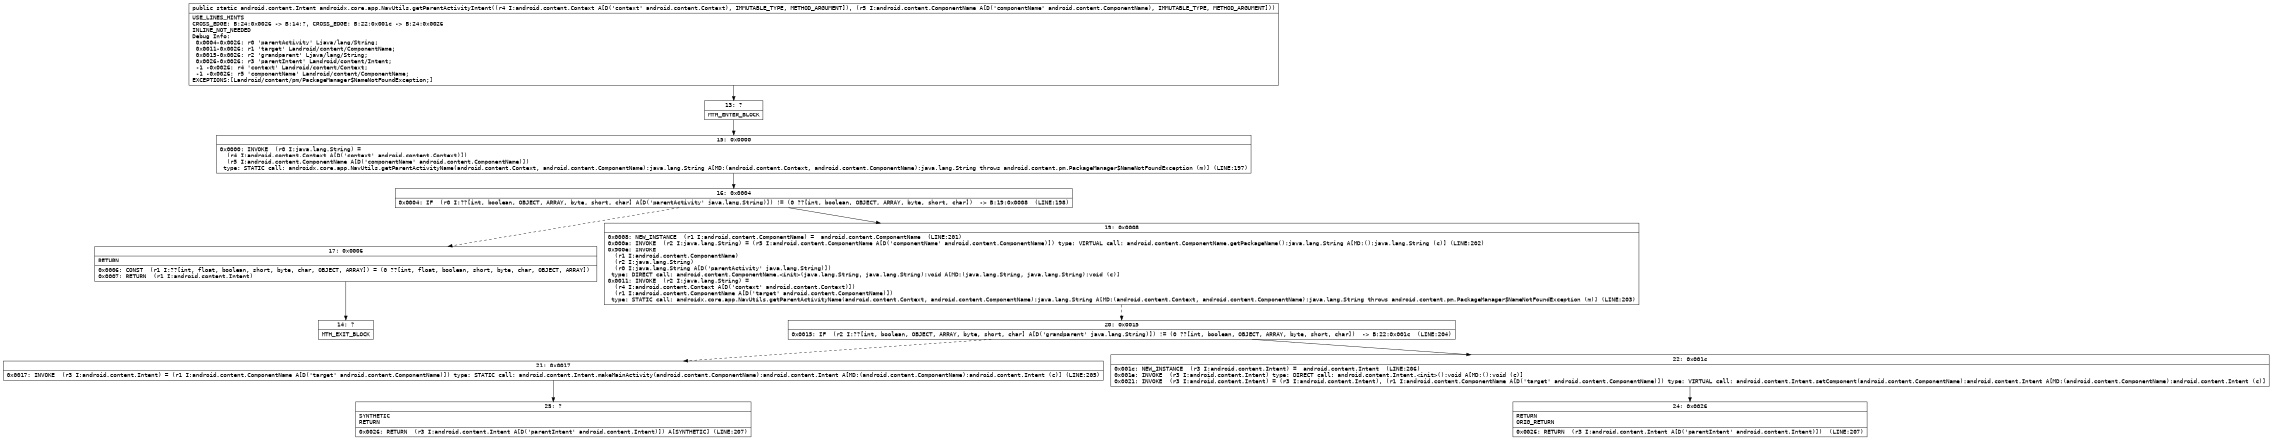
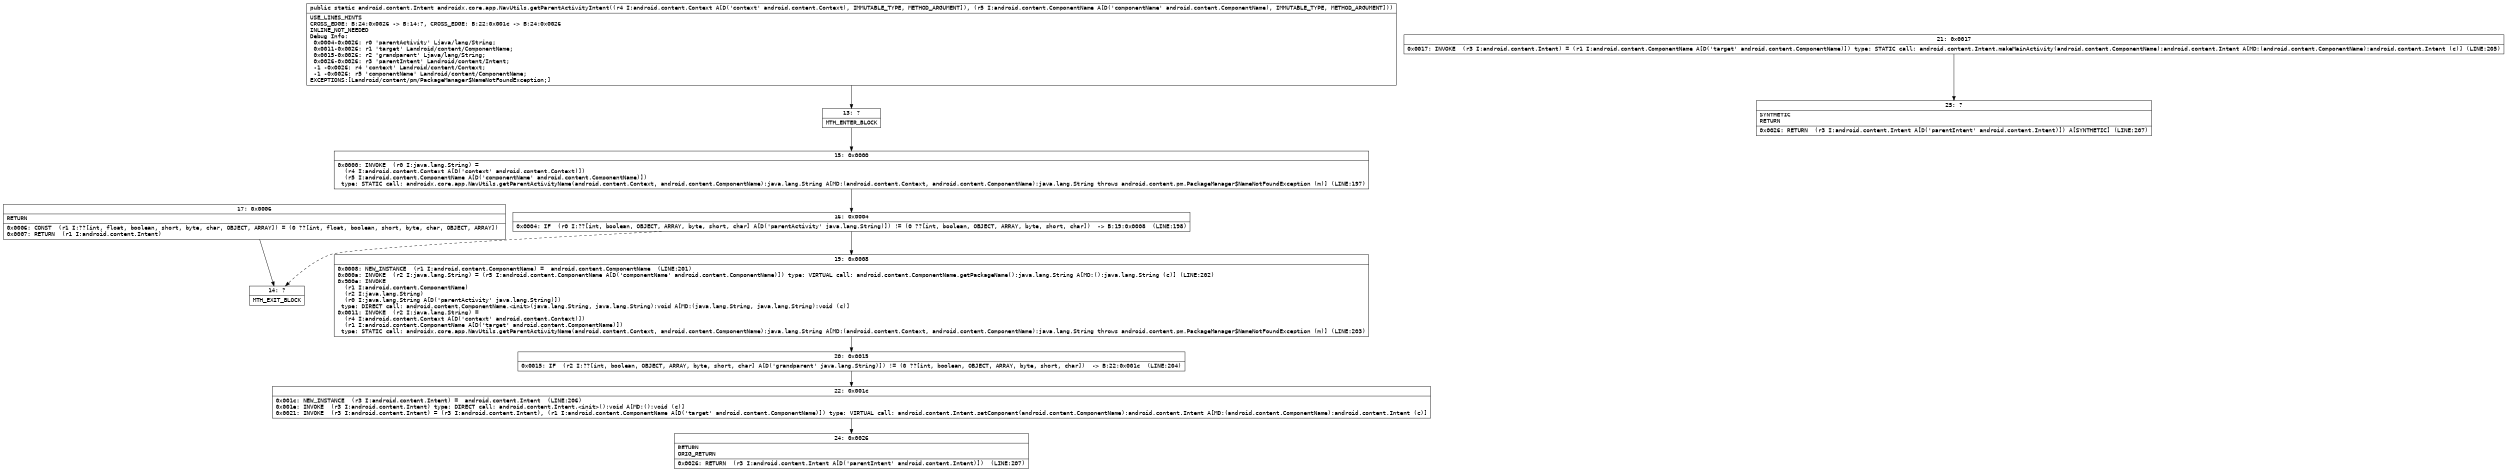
  digraph {
    fontname="DejaVu Sans Mono"
    node [fontname="DejaVu Sans Mono" shape=record]
    edge [fontname="DejaVu Sans Mono"]
    n1 [label="{13\:\ ?|MTH_ENTER_BLOCK\l}"]
    n2 [label="{15\:\ 0x0000|0x0000: INVOKE  (r0 I:java.lang.String) = \l  (r4 I:android.content.Context A[D('context' android.content.Context)])\l  (r5 I:android.content.ComponentName A[D('componentName' android.content.ComponentName)])\l type: STATIC call: androidx.core.app.NavUtils.getParentActivityName(android.content.Context, android.content.ComponentName):java.lang.String A[MD:(android.content.Context, android.content.ComponentName):java.lang.String throws android.content.pm.PackageManager$NameNotFoundException (m)] (LINE:197)\l}"]
    n3 [label="{16\:\ 0x0004|0x0004: IF  (r0 I:??[int, boolean, OBJECT, ARRAY, byte, short, char] A[D('parentActivity' java.lang.String)]) != (0 ??[int, boolean, OBJECT, ARRAY, byte, short, char])  \-\> B:19:0x0008  (LINE:198)\l}"]
    n4 [label="{17\:\ 0x0006|RETURN\l|0x0006: CONST  (r1 I:??[int, float, boolean, short, byte, char, OBJECT, ARRAY]) = (0 ??[int, float, boolean, short, byte, char, OBJECT, ARRAY]) \l0x0007: RETURN  (r1 I:android.content.Intent) \l}"]
    n5 [label="{19\:\ 0x0008|0x0008: NEW_INSTANCE  (r1 I:android.content.ComponentName) =  android.content.ComponentName  (LINE:201)\l0x000a: INVOKE  (r2 I:java.lang.String) = (r5 I:android.content.ComponentName A[D('componentName' android.content.ComponentName)]) type: VIRTUAL call: android.content.ComponentName.getPackageName():java.lang.String A[MD:():java.lang.String (c)] (LINE:202)\l0x900e: INVOKE  \l  (r1 I:android.content.ComponentName)\l  (r2 I:java.lang.String)\l  (r0 I:java.lang.String A[D('parentActivity' java.lang.String)])\l type: DIRECT call: android.content.ComponentName.\<init\>(java.lang.String, java.lang.String):void A[MD:(java.lang.String, java.lang.String):void (c)]\l0x0011: INVOKE  (r2 I:java.lang.String) = \l  (r4 I:android.content.Context A[D('context' android.content.Context)])\l  (r1 I:android.content.ComponentName A[D('target' android.content.ComponentName)])\l type: STATIC call: androidx.core.app.NavUtils.getParentActivityName(android.content.Context, android.content.ComponentName):java.lang.String A[MD:(android.content.Context, android.content.ComponentName):java.lang.String throws android.content.pm.PackageManager$NameNotFoundException (m)] (LINE:203)\l}"]
    n6 [label="{14\:\ ?|MTH_EXIT_BLOCK\l}"]
    n7 [label="{20\:\ 0x0015|0x0015: IF  (r2 I:??[int, boolean, OBJECT, ARRAY, byte, short, char] A[D('grandparent' java.lang.String)]) != (0 ??[int, boolean, OBJECT, ARRAY, byte, short, char])  \-\> B:22:0x001c  (LINE:204)\l}"]
    n8 [label="{21\:\ 0x0017|0x0017: INVOKE  (r3 I:android.content.Intent) = (r1 I:android.content.ComponentName A[D('target' android.content.ComponentName)]) type: STATIC call: android.content.Intent.makeMainActivity(android.content.ComponentName):android.content.Intent A[MD:(android.content.ComponentName):android.content.Intent (c)] (LINE:205)\l}"]
    n9 [label="{22\:\ 0x001c|0x001c: NEW_INSTANCE  (r3 I:android.content.Intent) =  android.content.Intent  (LINE:206)\l0x001e: INVOKE  (r3 I:android.content.Intent) type: DIRECT call: android.content.Intent.\<init\>():void A[MD:():void (c)]\l0x0021: INVOKE  (r3 I:android.content.Intent) = (r3 I:android.content.Intent), (r1 I:android.content.ComponentName A[D('target' android.content.ComponentName)]) type: VIRTUAL call: android.content.Intent.setComponent(android.content.ComponentName):android.content.Intent A[MD:(android.content.ComponentName):android.content.Intent (c)]\l}"]
    n10 [label="{25\:\ ?|SYNTHETIC\lRETURN\l|0x0026: RETURN  (r3 I:android.content.Intent A[D('parentIntent' android.content.Intent)]) A[SYNTHETIC] (LINE:207)\l}"]
    n11 [label="{24\:\ 0x0026|RETURN\lORIG_RETURN\l|0x0026: RETURN  (r3 I:android.content.Intent A[D('parentIntent' android.content.Intent)])  (LINE:207)\l}"]
    n12 [label="{public static android.content.Intent androidx.core.app.NavUtils.getParentActivityIntent((r4 I:android.content.Context A[D('context' android.content.Context), IMMUTABLE_TYPE, METHOD_ARGUMENT]), (r5 I:android.content.ComponentName A[D('componentName' android.content.ComponentName), IMMUTABLE_TYPE, METHOD_ARGUMENT]))  | USE_LINES_HINTS\lCROSS_EDGE: B:24:0x0026 \-\> B:14:?, CROSS_EDGE: B:22:0x001c \-\> B:24:0x0026\lINLINE_NOT_NEEDED\lDebug Info:\l  0x0004\-0x0026: r0 'parentActivity' Ljava\/lang\/String;\l  0x0011\-0x0026: r1 'target' Landroid\/content\/ComponentName;\l  0x0015\-0x0026: r2 'grandparent' Ljava\/lang\/String;\l  0x0026\-0x0026: r3 'parentIntent' Landroid\/content\/Intent;\l  \-1 \-0x0026: r4 'context' Landroid\/content\/Context;\l  \-1 \-0x0026: r5 'componentName' Landroid\/content\/ComponentName;\lEXCEPTIONS:[Landroid\/content\/pm\/PackageManager$NameNotFoundException;]\l}"]
    n1 -> n2
    n2 -> n3
-   n3 -> n4 [style=dashed]
+   n3 -> n6 [style=dashed]
    n3 -> n5
    n4 -> n6
-   n5 -> n7 [style=dashed]
-   n7 -> n8 [style=dashed]
+   n5 -> n7
    n7 -> n9
    n8 -> n10
    n9 -> n11
    n12 -> n1
  }
